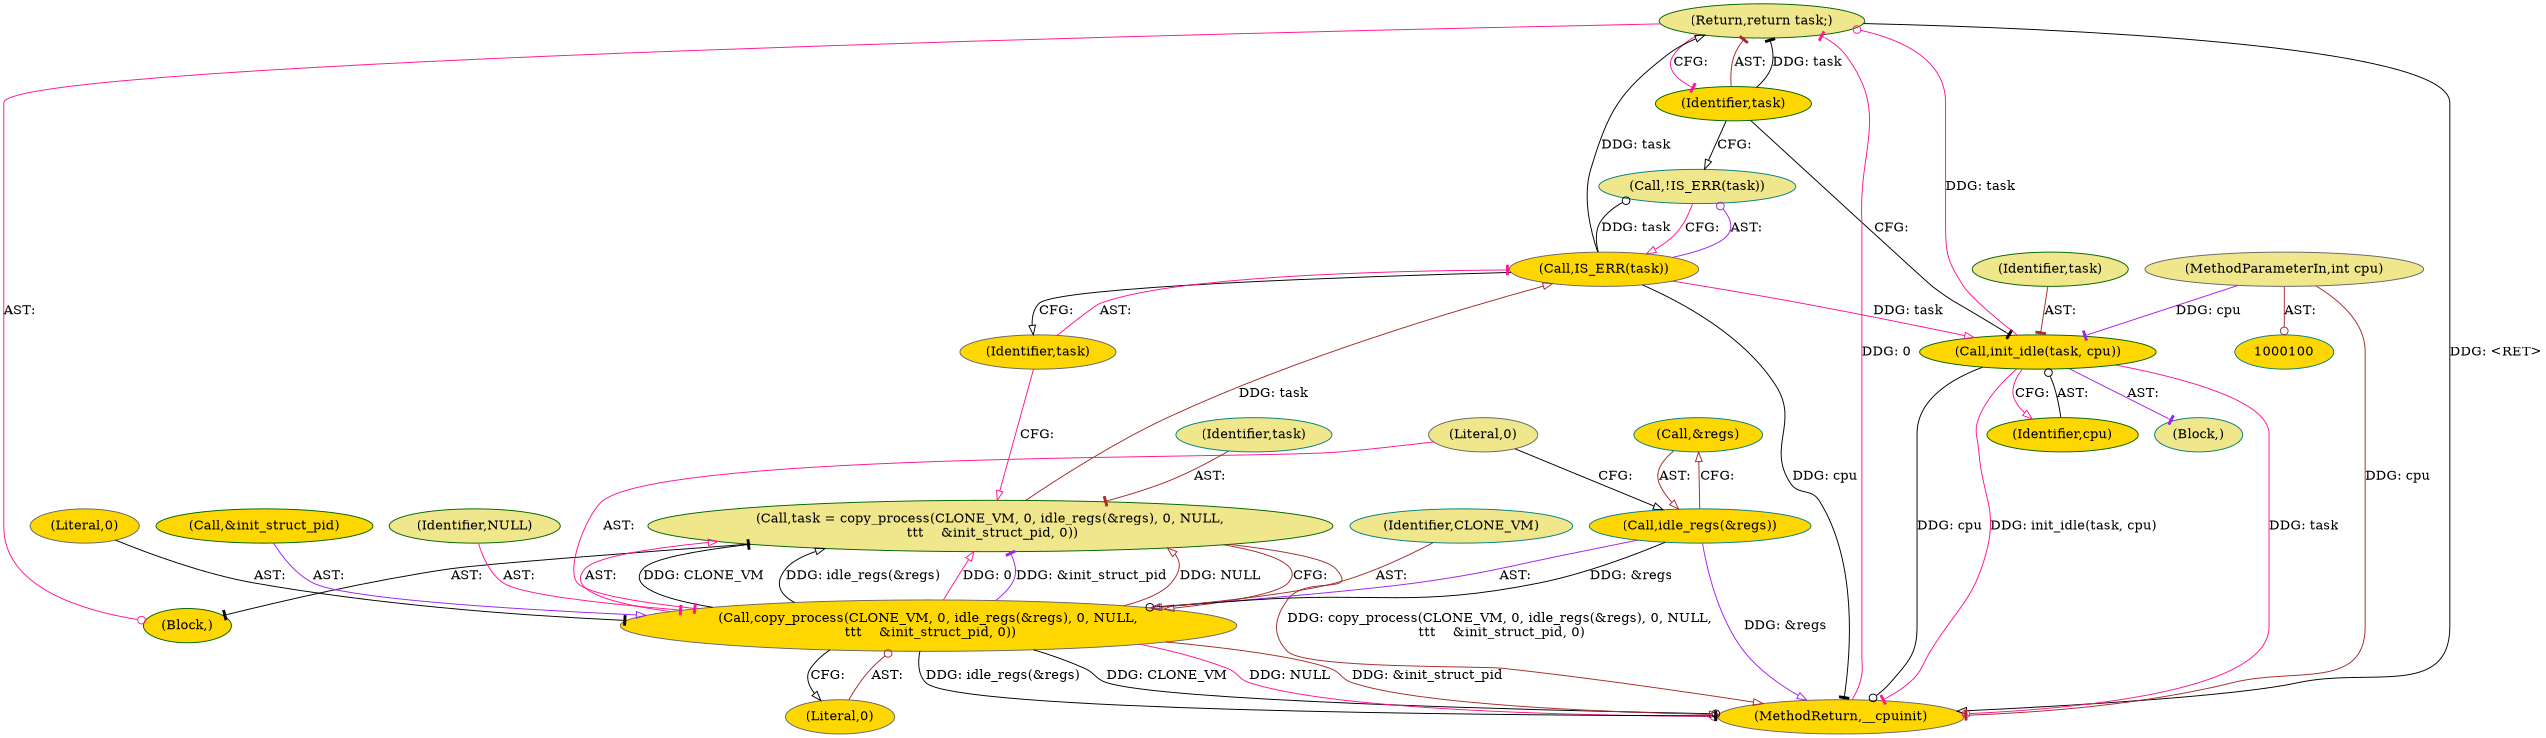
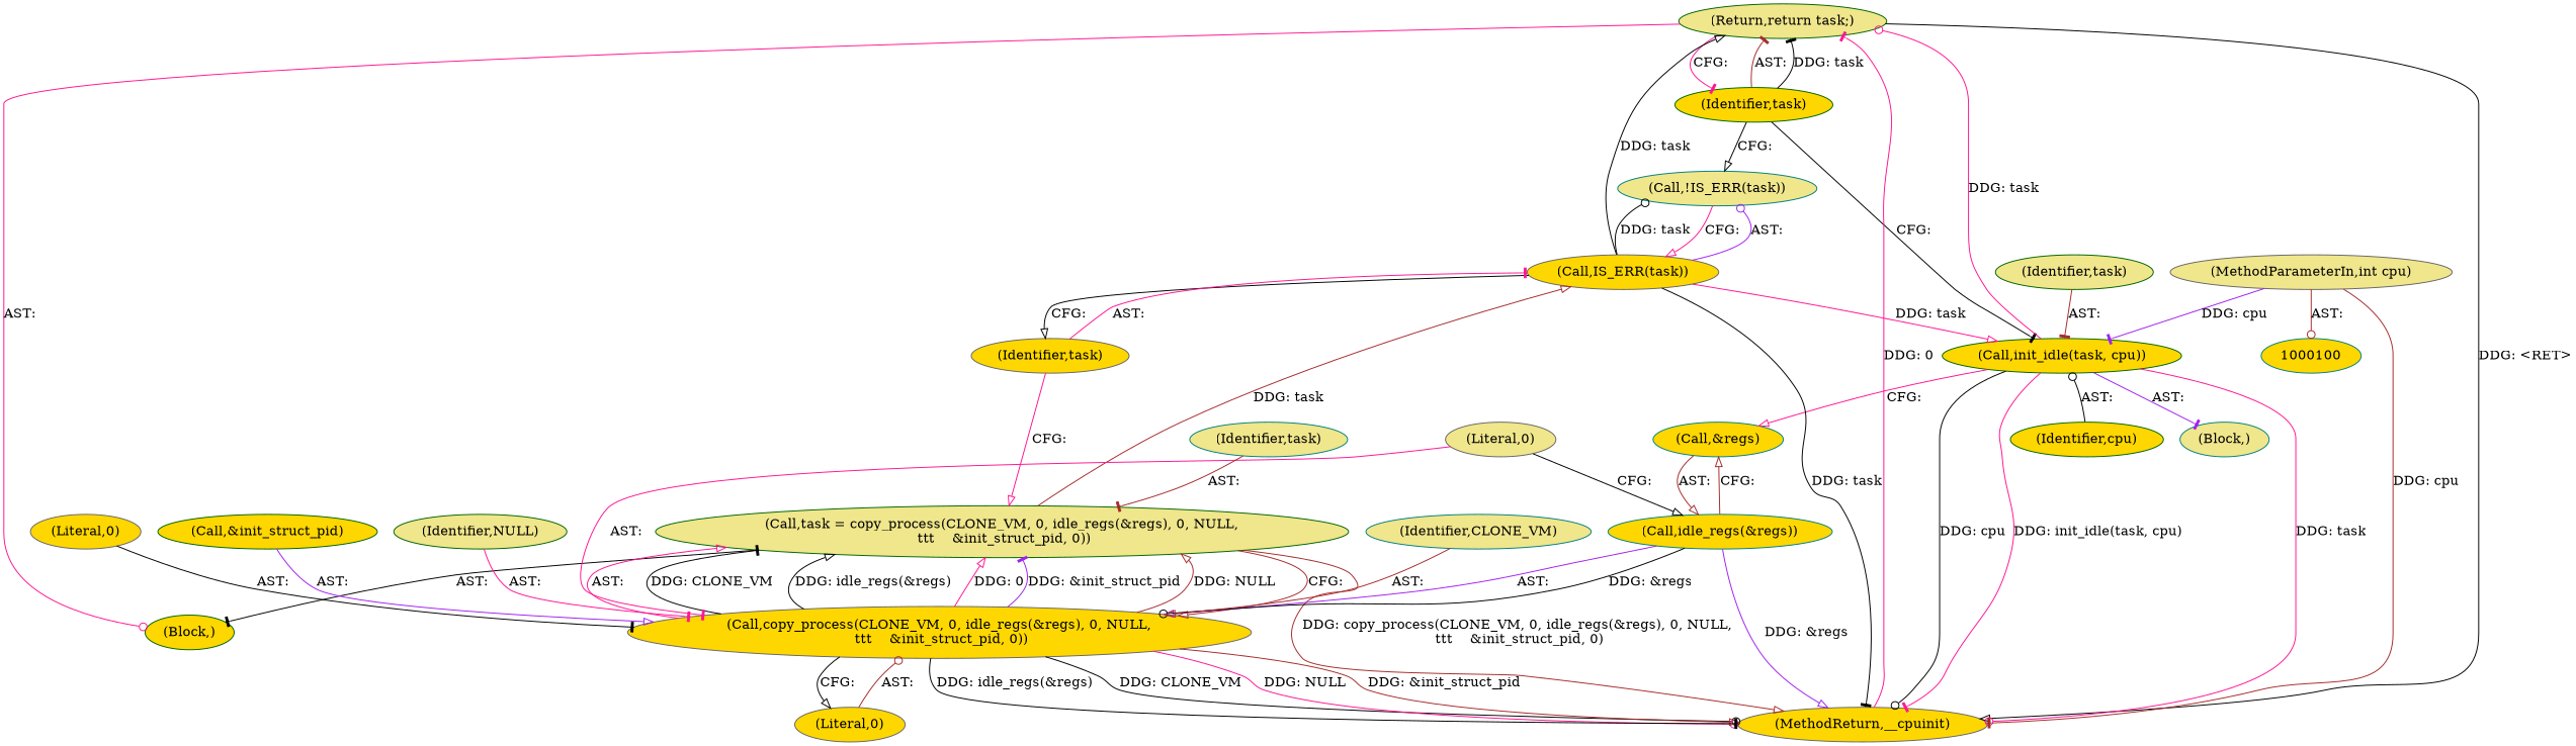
  digraph {
    node [color=darkgreen fillcolor=gold style=filled]
    edge [arrowhead=onormal color=black]
    n1 [fillcolor=khaki label="(Return,return task;)"]
    n2 [label="(Identifier,task)"]
    n3 [label="(Block,)"]
    n4 [color=gray40 label="(MethodReturn,__cpuinit)"]
    n5 [label="(Call,init_idle(task, cpu))"]
    n6 [color=teal fillcolor=khaki label="(Call,!IS_ERR(task))"]
    n7 [label="(Identifier,cpu)"]
    n8 [color=teal fillcolor=khaki label="(Block,)"]
    n9 [color=gray40 label="(Call,IS_ERR(task))"]
    n10 [color=gray40 label="(Identifier,task)"]
    n11 [fillcolor=khaki label="(Call,task = copy_process(CLONE_VM, 0, idle_regs(&regs), 0, NULL,\n \t\t\t    &init_struct_pid, 0))"]
    n12 [color=gray40 label="(Call,copy_process(CLONE_VM, 0, idle_regs(&regs), 0, NULL,\n \t\t\t    &init_struct_pid, 0))"]
    n13 [color=gray40 label="(Literal,0)"]
    n14 [color=teal label="(Call,idle_regs(&regs))"]
    n15 [color=teal label="(Call,&regs)"]
    n16 [color=gray40 fillcolor=khaki label="(MethodParameterIn,int cpu)"]
    1000100 [color=teal]
    n18 [fillcolor=khaki label="(Identifier,NULL)"]
    n19 [color=gray40 label="(Literal,0)"]
    n20 [color=gray40 fillcolor=khaki label="(Literal,0)"]
    n21 [label="(Call,&init_struct_pid)"]
    n22 [fillcolor=khaki label="(Identifier,task)"]
    n23 [color=teal fillcolor=khaki label="(Identifier,CLONE_VM)"]
    n24 [color=teal fillcolor=khaki label="(Identifier,task)"]
    n1 -> n2 [arrowhead=tee color=deeppink label="CFG: "]
    n1 -> n3 [arrowhead=odot color=deeppink label="AST: "]
    n1 -> n4 [label="DDG: <RET>"]
    n2 -> n1 [arrowhead=tee color=brown label="AST: "]
    n2 -> n1 [arrowhead=tee label="DDG: task"]
    n2 -> n5 [arrowhead=tee label="CFG: "]
    n2 -> n6 [label="CFG: "]
    n4 -> n1 [arrowhead=tee color=deeppink label="DDG: 0"]
    n5 -> n1 [arrowhead=odot color=deeppink label="DDG: task"]
    n5 -> n4 [arrowhead=odot label="DDG: cpu"]
    n5 -> n4 [arrowhead=tee color=deeppink label="DDG: init_idle(task, cpu)"]
    n5 -> n4 [arrowhead=odot color=deeppink label="DDG: task"]
-   n5 -> n7 [color=deeppink label="CFG: "]
+   n5 -> n15 [color=deeppink label="CFG: "]
    n5 -> n8 [arrowhead=tee color=purple label="AST: "]
    n6 -> n9 [color=deeppink label="CFG: "]
    n7 -> n5 [arrowhead=odot label="AST: "]
    n9 -> n1 [label="DDG: task"]
-   n9 -> n4 [arrowhead=tee label="DDG: cpu"]
+   n9 -> n4 [arrowhead=tee label="DDG: task"]
    n9 -> n5 [color=deeppink label="DDG: task"]
    n9 -> n6 [arrowhead=odot color=purple label="AST: "]
    n9 -> n6 [arrowhead=odot label="DDG: task"]
    n9 -> n10 [label="CFG: "]
    n10 -> n9 [arrowhead=tee color=deeppink label="AST: "]
    n10 -> n11 [color=deeppink label="CFG: "]
    n11 -> n3 [arrowhead=tee label="AST: "]
    n11 -> n4 [color=brown label="DDG: copy_process(CLONE_VM, 0, idle_regs(&regs), 0, NULL,\n \t\t\t    &init_struct_pid, 0)"]
    n11 -> n9 [color=brown label="DDG: task"]
    n11 -> n12 [color=brown label="CFG: "]
    n12 -> n4 [arrowhead=odot label="DDG: CLONE_VM"]
    n12 -> n4 [arrowhead=odot color=deeppink label="DDG: NULL"]
    n12 -> n4 [color=brown label="DDG: &init_struct_pid"]
    n12 -> n4 [arrowhead=tee label="DDG: idle_regs(&regs)"]
    n12 -> n11 [color=deeppink label="AST: "]
    n12 -> n11 [arrowhead=tee label="DDG: CLONE_VM"]
    n12 -> n11 [label="DDG: idle_regs(&regs)"]
    n12 -> n11 [color=deeppink label="DDG: 0"]
    n12 -> n11 [arrowhead=tee color=purple label="DDG: &init_struct_pid"]
    n12 -> n11 [color=brown label="DDG: NULL"]
    n12 -> n13 [label="CFG: "]
    n13 -> n12 [arrowhead=odot color=brown label="AST: "]
    n14 -> n4 [color=purple label="DDG: &regs"]
    n14 -> n12 [color=purple label="AST: "]
    n14 -> n12 [arrowhead=odot label="DDG: &regs"]
    n14 -> n15 [color=brown label="CFG: "]
    n15 -> n14 [color=brown label="AST: "]
    n16 -> n4 [arrowhead=tee color=brown label="DDG: cpu"]
    n16 -> n5 [arrowhead=tee color=purple label="DDG: cpu"]
    n16 -> 1000100 [arrowhead=odot color=brown label="AST: "]
    n18 -> n12 [arrowhead=tee color=deeppink label="AST: "]
    n19 -> n12 [arrowhead=tee label="AST: "]
    n20 -> n12 [arrowhead=tee color=deeppink label="AST: "]
    n20 -> n14 [label="CFG: "]
    n21 -> n12 [color=purple label="AST: "]
    n22 -> n5 [arrowhead=tee color=brown label="AST: "]
    n23 -> n12 [color=brown label="AST: "]
    n24 -> n11 [arrowhead=tee color=brown label="AST: "]
  }
